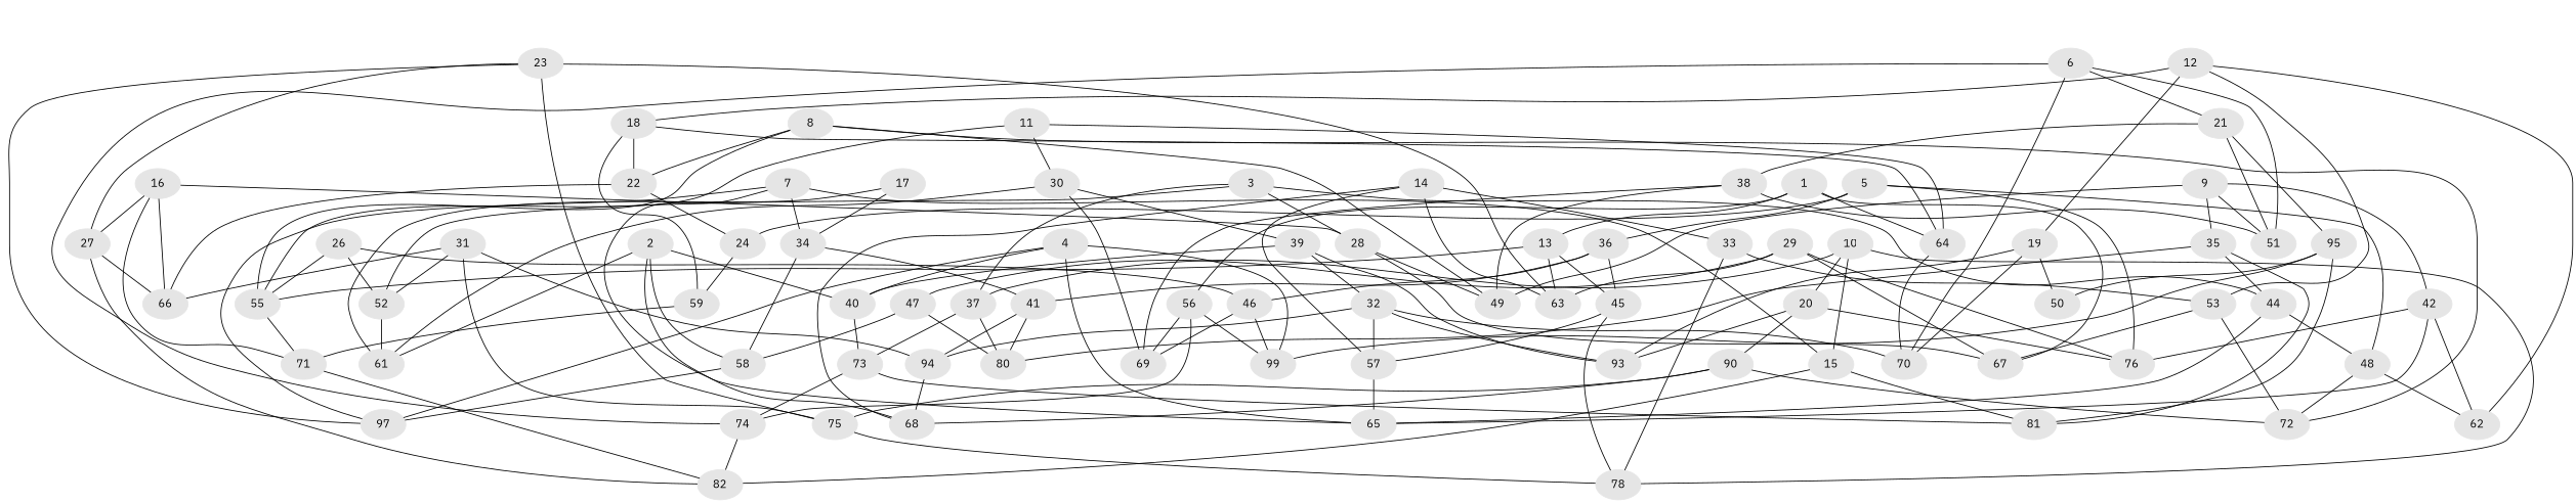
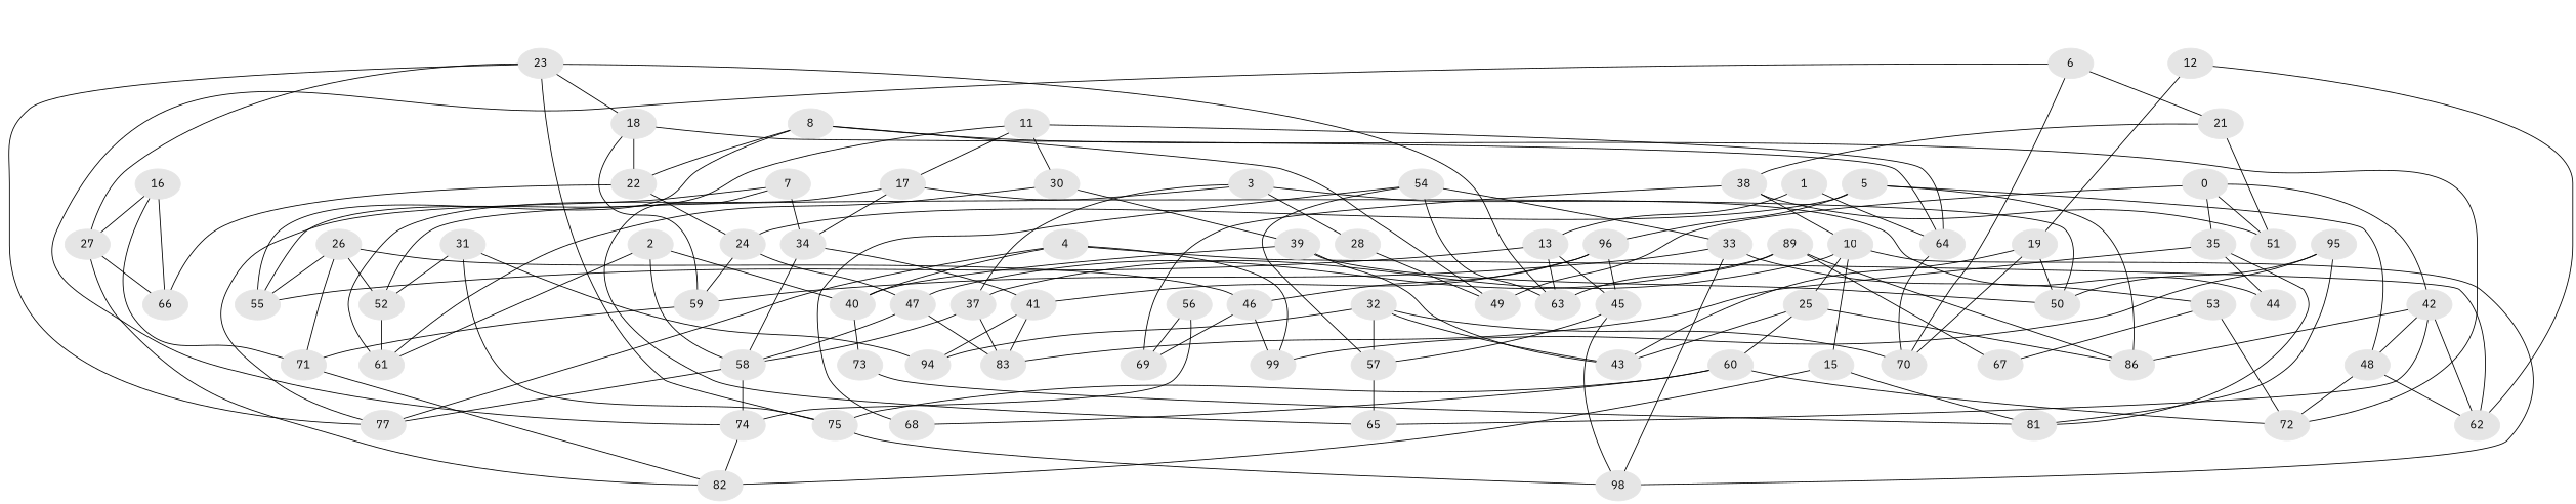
  graph {
    fontname="IBM Plex Sans"
    node [color=gray90 fontname="IBM Plex Sans" style=filled]
    edge [fontname="IBM Plex Sans"]
    1
    13
    56
    64
    67
    55
    45
    63
    n9 [label=99]
    74
    69
    70
    2
    40
    58
    61
    68
    73
-   77 [label=97]
+   77
    3
    28
    37
    44
    52
    49
-   80
+   80 [label=83]
    48
    65
    4
    62
    5
    24
-   36
-   76
+   36 [label=96]
+   76 [label=86]
    59
    47
    46
    41
    72
    6
    21
    51
    n43 [label=95]
    38
    82
    7
    15
    34
    81
    8
    22
    66
-   9
+   9 [label=0]
    35
    42
    10
-   20
-   78
-   43 [label=93]
-   60 [label=90]
+   20 [label=25]
+   78 [label=98]
+   43
+   60
    11
    17
    30
    50
    39
    12
    18
    19
    53
    57
-   14
+   14 [label=54]
    33
    16
    27
    71
    75
    23
    26
-   29
+   29 [label=89]
    31
    n81 [label=94]
    32
    1 -- 13
-   1 -- 56
    1 -- 64
-   1 -- 67
    13 -- 55
    13 -- 45
    13 -- 63
-   56 -- n9
    56 -- 74
    56 -- 69
    64 -- 70
    45 -- 78
    45 -- 57
    74 -- 82
    2 -- 40
    2 -- 58
    2 -- 61
-   2 -- 68
    40 -- 73
    58 -- 77
-   73 -- 74
+   58 -- 74
    73 -- 81
    3 -- 28
    3 -- 37
    3 -- 44
    3 -- 52
-   28 -- 67
    28 -- 49
-   37 -- 73
+   37 -- 58
    37 -- 80
-   44 -- 48
-   44 -- 65
+   42 -- 48
    52 -- 61
    48 -- 62
    48 -- 72
    4 -- n9
    4 -- 40
    4 -- 77
-   4 -- 65
+   4 -- 62
    5 -- 48
    5 -- 24
    5 -- 36
    5 -- 76
    24 -- 59
+   24 -- 47
    36 -- 45
    36 -- 46
    36 -- 41
    59 -- 71
    47 -- 58
    47 -- 80
    46 -- n9
    46 -- 69
    41 -- 80
    41 -- n81
    6 -- 74
    6 -- 70
    6 -- 21
-   6 -- 51
    21 -- 51
-   21 -- n43
    21 -- 38
    n43 -- n9
    n43 -- 81
    n43 -- 50
    38 -- 69
-   38 -- 49
+   38 -- 10
    38 -- 51
    7 -- 77
    7 -- 65
-   7 -- 15
    7 -- 34
    15 -- 82
    15 -- 81
    34 -- 58
    34 -- 41
    8 -- 55
    8 -- 49
    8 -- 72
    8 -- 22
    22 -- 24
    22 -- 66
    9 -- 49
    9 -- 51
    9 -- 35
    9 -- 42
    35 -- 44
    35 -- 80
    35 -- 81
    42 -- 65
    42 -- 62
    42 -- 76
    10 -- 37
    10 -- 15
    10 -- 20
    10 -- 78
    20 -- 76
    20 -- 43
    20 -- 60
    60 -- 68
    60 -- 72
    60 -- 75
    11 -- 64
    11 -- 55
+   11 -- 17
    11 -- 30
    17 -- 61
    17 -- 34
-   30 -- 69
+   17 -- 50
    30 -- 61
    30 -- 39
    39 -- 40
    39 -- 43
-   39 -- 32
+   39 -- 50
    12 -- 62
-   12 -- 18
+   23 -- 18
    12 -- 19
-   12 -- 53
    18 -- 64
    18 -- 59
    18 -- 22
    19 -- 70
    19 -- 43
    19 -- 50
    53 -- 67
    53 -- 72
    57 -- 65
    14 -- 63
    14 -- 68
    14 -- 57
    14 -- 33
+   33 -- 59
    33 -- 78
    33 -- 53
-   16 -- 28
    16 -- 66
    16 -- 27
    16 -- 71
    27 -- 82
    27 -- 66
    71 -- 82
    75 -- 78
    23 -- 63
    23 -- 77
    23 -- 27
    23 -- 75
    26 -- 55
    26 -- 52
    26 -- 46
-   55 -- 71
+   26 -- 71
    29 -- 67
    29 -- 63
    29 -- 76
    29 -- 47
    31 -- 52
-   31 -- 66
    31 -- 75
    31 -- n81
-   n81 -- 68
    32 -- 70
    32 -- 43
    32 -- 57
    32 -- n81
  }
